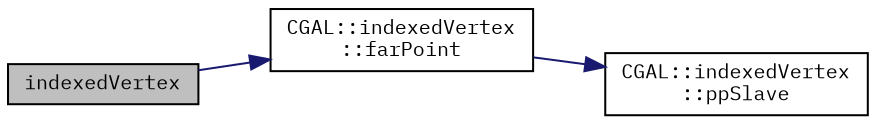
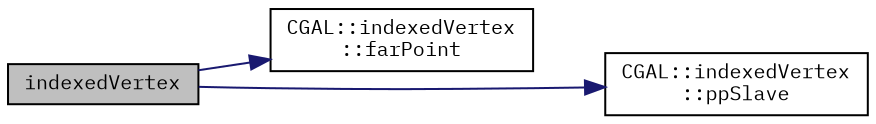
  digraph {
    fontname="IBM Plex Mono"
    rankdir=LR
    node [color=black fontname="IBM Plex Mono" fontsize=10 shape=record]
    edge [color=midnightblue fontname="IBM Plex Mono" fontsize=10 labelfontname=Helvetica labelfontsize=10 style=solid]
    n1 [fillcolor=grey75 fontcolor=black height=0.2 label=indexedVertex style=filled width=0.4]
    n2 [height=0.2 label="CGAL::indexedVertex\l::farPoint" width=0.4]
    n3 [height=0.2 label="CGAL::indexedVertex\l::ppSlave" width=0.4]
    n1 -> n2
-   n2 -> n3
+   n1 -> n3
  }
